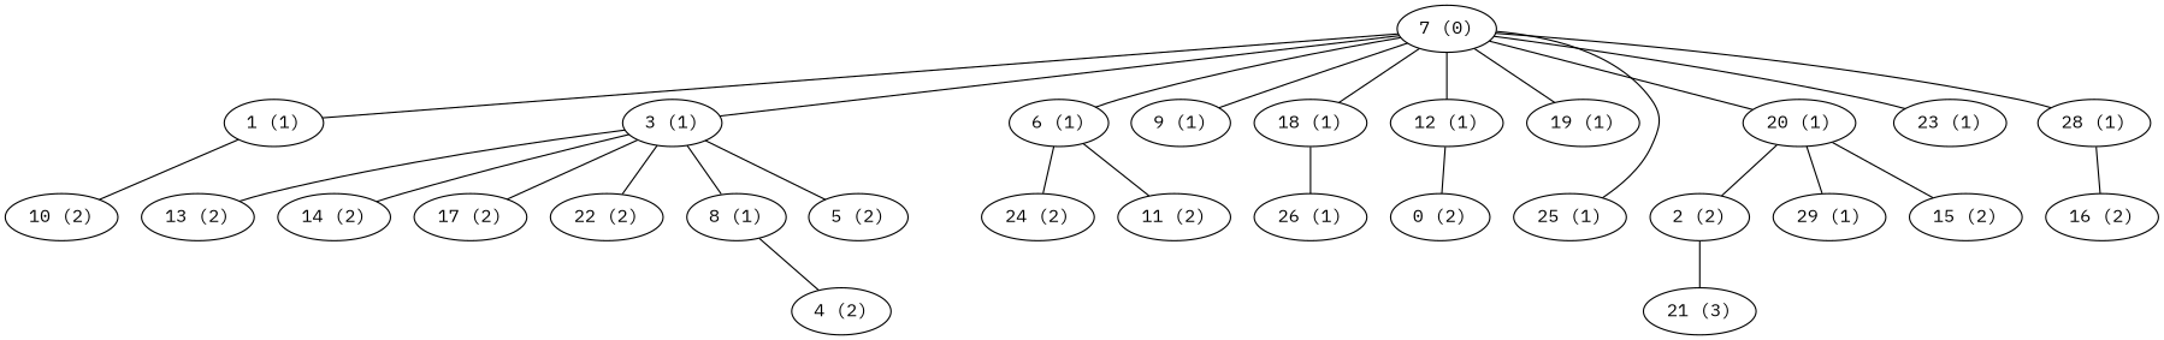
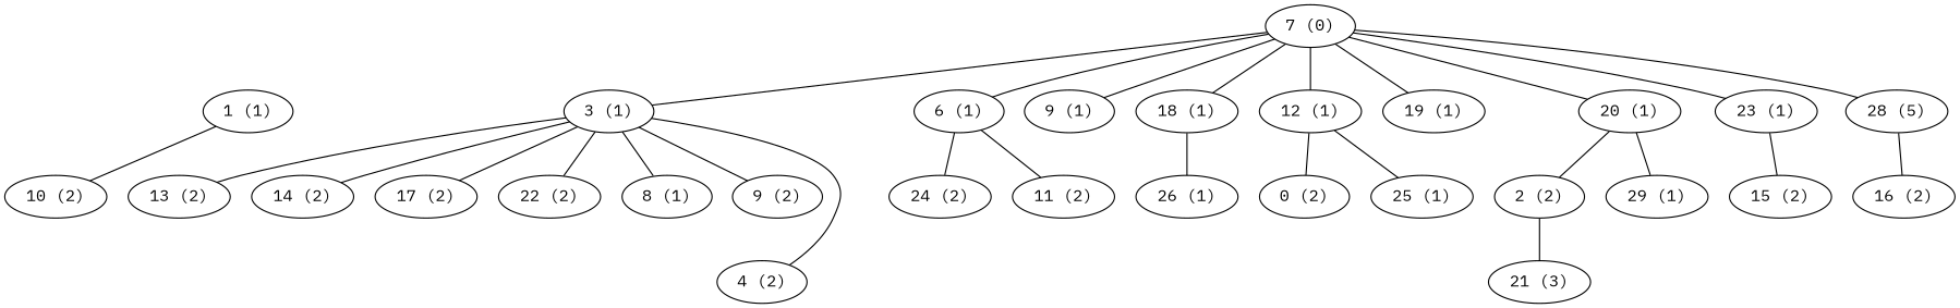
  graph {
    fontname="IBM Plex Mono"
    node [fontname="IBM Plex Mono"]
    edge [fontname="IBM Plex Mono"]
    n1 [label="1 (1)"]
    n2 [label="10 (2)"]
    n3 [label="7 (0)"]
    n4 [label="3 (1)"]
    n5 [label="6 (1)"]
    n6 [label="9 (1)"]
    n7 [label="12 (1)"]
    n8 [label="18 (1)"]
    n9 [label="19 (1)"]
    n10 [label="20 (1)"]
    n11 [label="23 (1)"]
    n12 [label="25 (1)"]
-   n13 [label="28 (1)"]
+   n13 [label="28 (5)"]
    n14 [label="4 (2)"]
-   n15 [label="5 (2)"]
+   n15 [label="9 (2)"]
    n16 [label="8 (1)"]
    n17 [label="13 (2)"]
    n18 [label="14 (2)"]
    n19 [label="17 (2)"]
    n20 [label="22 (2)"]
    n21 [label="11 (2)"]
    n22 [label="24 (2)"]
    n23 [label="0 (2)"]
    n24 [label="26 (1)"]
    n25 [label="29 (1)"]
    n26 [label="2 (2)"]
    n27 [label="15 (2)"]
    n28 [label="16 (2)"]
    n29 [label="21 (3)"]
    n1 -- n2
-   n3 -- n1
    n3 -- n4
    n3 -- n5
    n3 -- n6
    n3 -- n7
    n3 -- n8
    n3 -- n9
    n3 -- n10
    n3 -- n11
-   n3 -- n12
+   n7 -- n12
    n3 -- n13
-   n16 -- n14
+   n4 -- n14
    n4 -- n15
    n4 -- n16
    n4 -- n17
    n4 -- n18
    n4 -- n19
    n4 -- n20
    n5 -- n21
    n5 -- n22
    n7 -- n23
    n8 -- n24
    n10 -- n25
    n10 -- n26
-   n10 -- n27
+   n11 -- n27
    n13 -- n28
    n26 -- n29
  }
